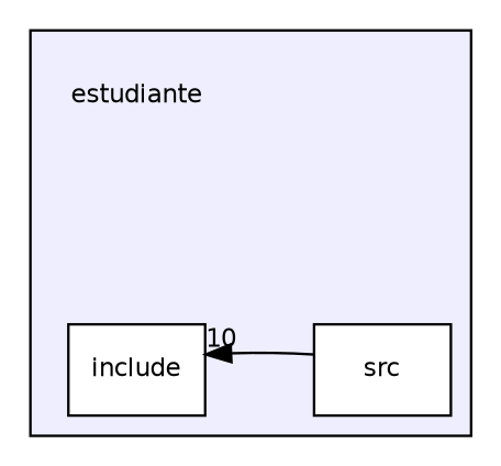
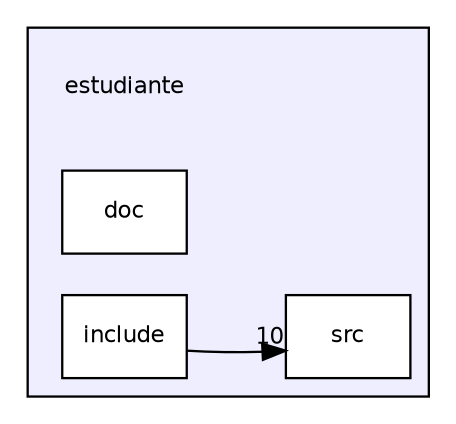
  digraph {
    compound=true
    rankdir=LR
    node [fontname=Helvetica fontsize=10 shape=box color=black fillcolor=white style=filled]
    n1 [label=estudiante shape=plaintext color="" fillcolor="" style=""]
+   n2 [label=doc]
    n3 [label=include]
    n4 [label=src]
    subgraph cluster_1 {
      bgcolor="#eeeeff"
      pencolor=black
      n1
+     n2
      n3
      n4
    }
-   n4 -> n3 [headlabel=10 labeldistance=1.5 labelfontname=Helvetica labelfontsize=10]
+   n3 -> n4 [headlabel=10 labeldistance=1.5 labelfontname=Helvetica labelfontsize=10]
  }
